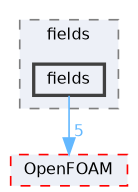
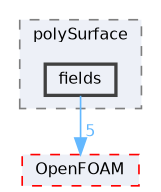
  digraph {
    compound=true
    node [fillcolor="#edf0f7" fontname=Helvetica fontsize=10 shape=box]
    n1 [color=grey25 height=0.2 label=fields style="filled,bold" width=0.4]
    n2 [color=red height=0.2 label=OpenFOAM style="filled,dashed" width=0.4]
    subgraph cluster_1 {
      bgcolor="#edf0f7"
      fontname=Helvetica
      fontsize=10
-     label=fields
+     label=polySurface
      pencolor=grey50
      style="filled,dashed"
      n1
    }
    n1 -> n2 [color=steelblue1 fontcolor=steelblue1 fontname=Helvetica fontsize=10 headlabel=5 labeldistance=1.5 labelfontname=Helvetica labelfontsize=10]
  }
